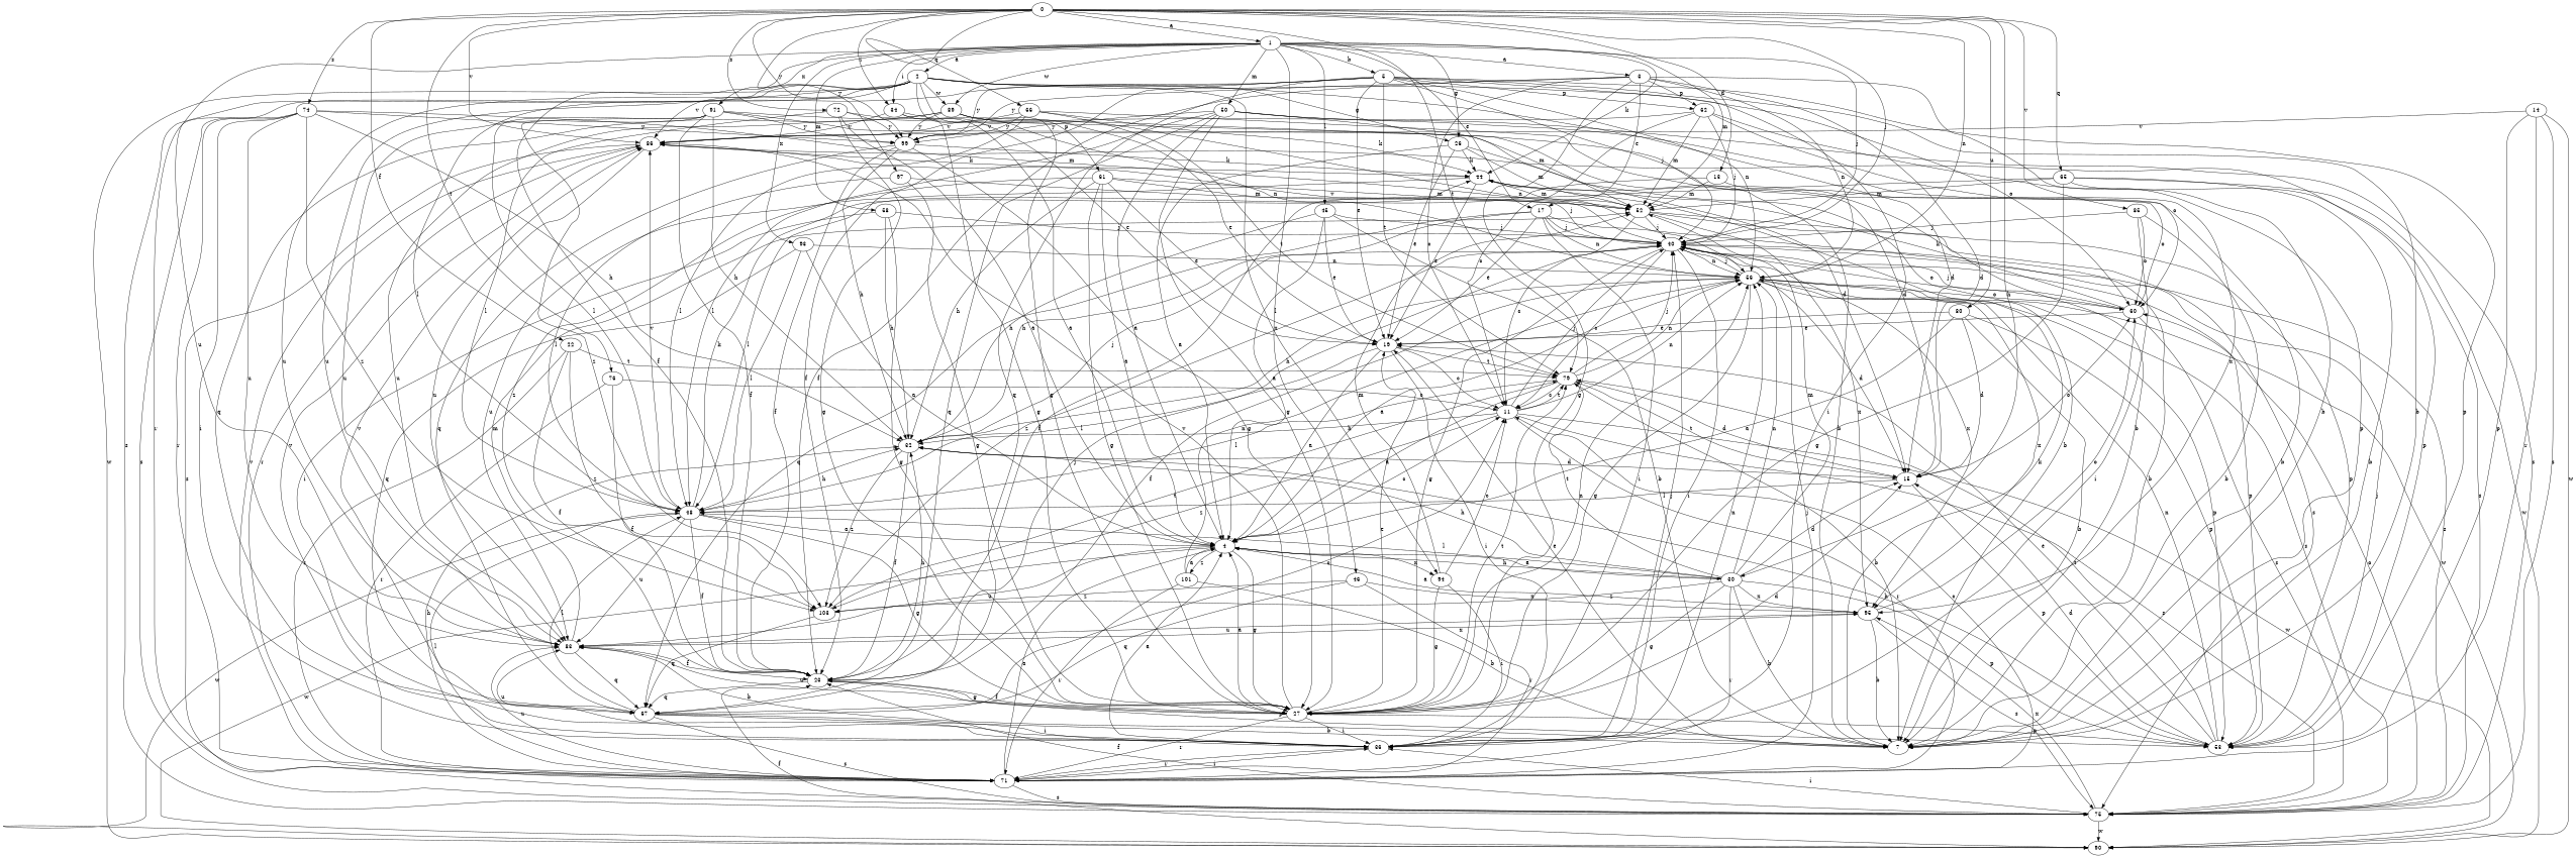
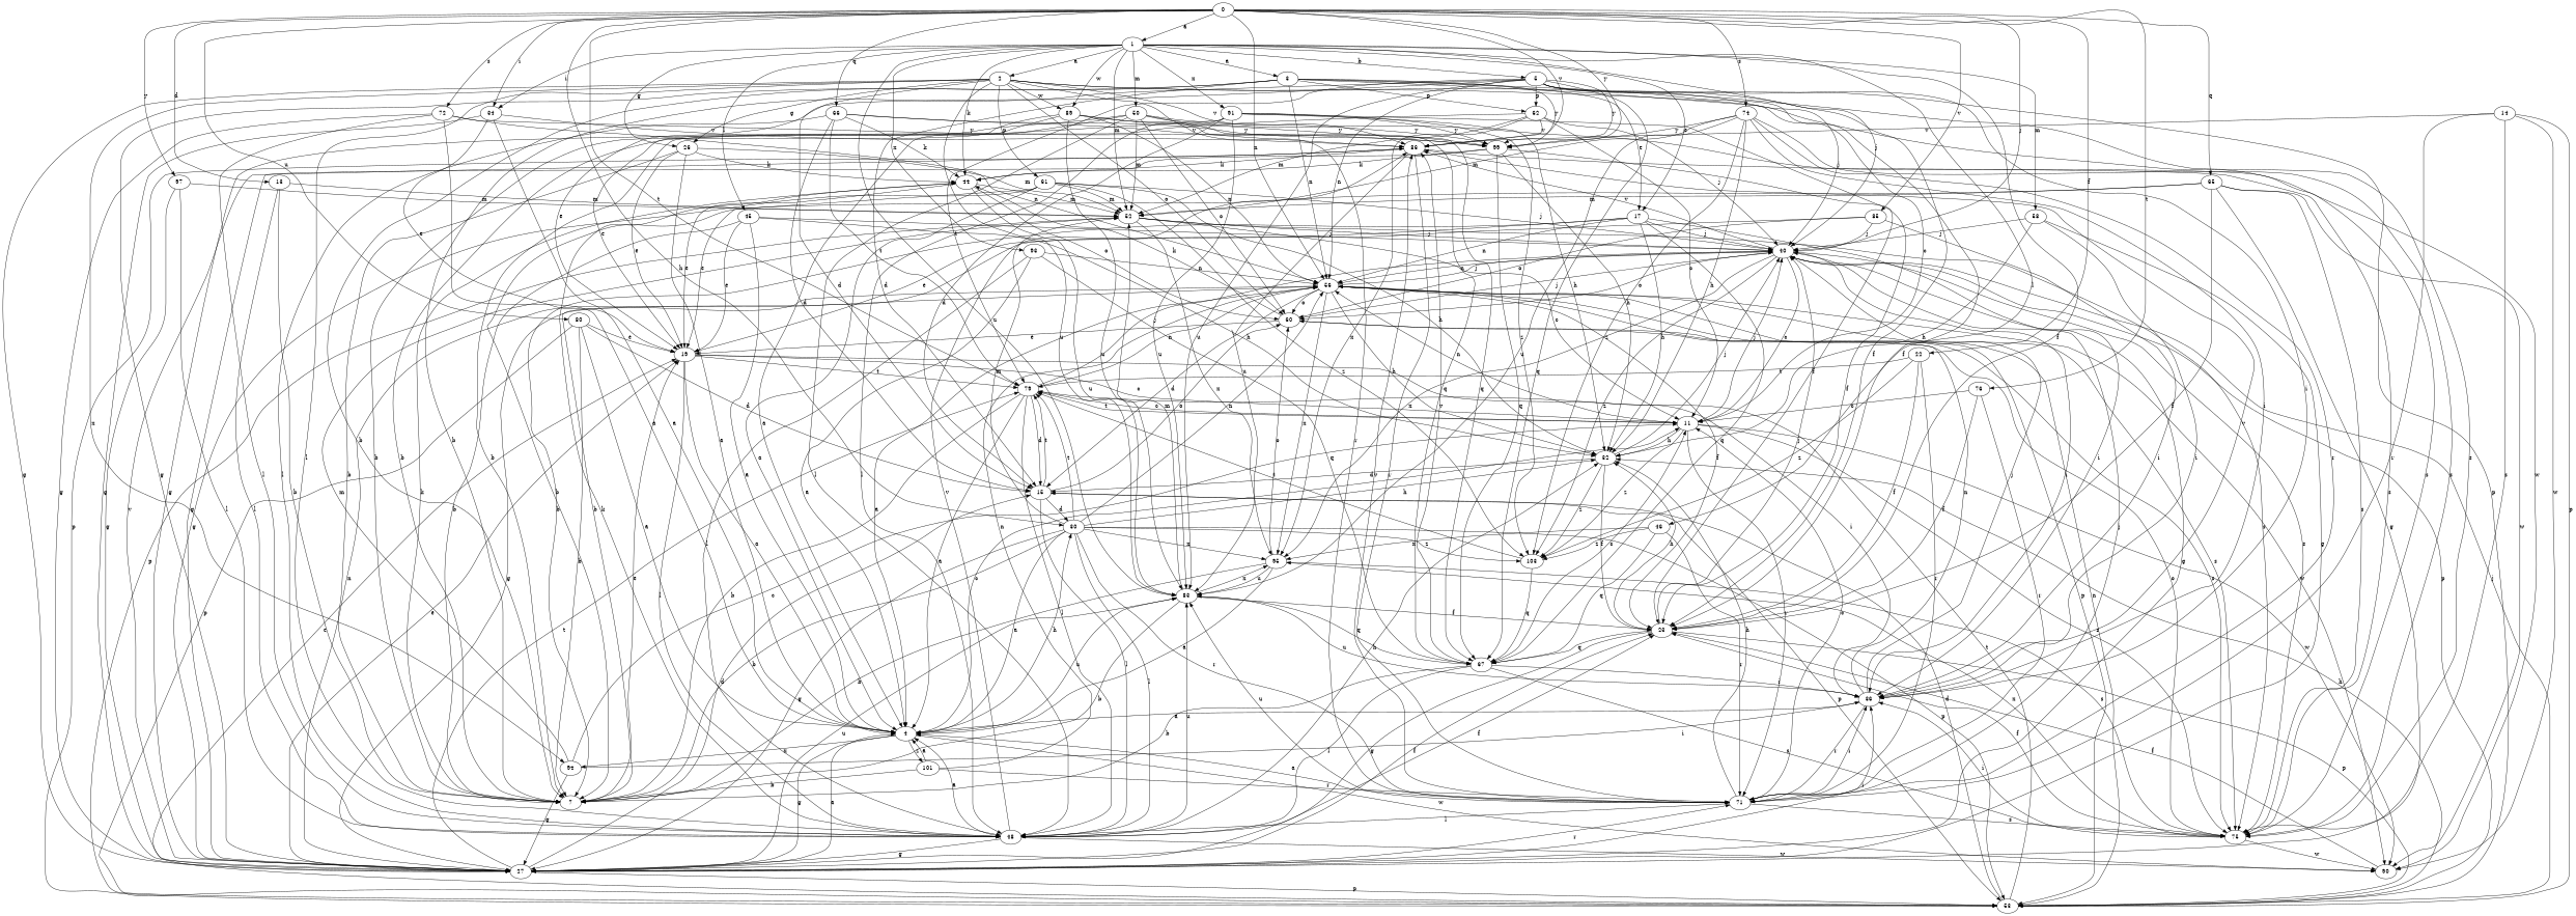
  strict digraph {
    0
    1
    13
    22
    30
    34
    40
    56
    65
    66
    72
    74
    76
    79
    80
    85
    86
    97
    99
    2
    3
    5
    17
    23
    26
    44
    45
    46
    50
    n30 [label=58]
    52
    83
    89
    91
    93
    48
    7
    14
    71
    75
    90
    n42 [label=53]
    103
    15
    27
    4
    32
    95
    19
    60
    11
    36
    67
    61
    94
    62
    101
    0 -> 1 [label=a]
    0 -> 13 [label=d]
    0 -> 22 [label=f]
    0 -> 30 [label=h]
    0 -> 34 [label=i]
    0 -> 40 [label=j]
    0 -> 56 [label=n]
    0 -> 65 [label=q]
    0 -> 66 [label=q]
    0 -> 72 [label=s]
    0 -> 74 [label=s]
    0 -> 76 [label=t]
    0 -> 79 [label=t]
    0 -> 80 [label=u]
    0 -> 85 [label=v]
    0 -> 86 [label=v]
    0 -> 97 [label=y]
    0 -> 99 [label=y]
    1 -> 34 [label=i]
    1 -> 40 [label=j]
    1 -> 2 [label=a]
    1 -> 3 [label=a]
    1 -> 5 [label=b]
    1 -> 17 [label=e]
    1 -> 23 [label=f]
    1 -> 26 [label=g]
    1 -> 44 [label=k]
    1 -> 45 [label=l]
    1 -> 46 [label=l]
    1 -> 50 [label=m]
    1 -> n30 [label=m]
    1 -> 52 [label=m]
    1 -> 83 [label=u]
    1 -> 89 [label=w]
    1 -> 91 [label=x]
    1 -> 93 [label=x]
    13 -> 52 [label=m]
    13 -> 48 [label=l]
    13 -> 7 [label=b]
    22 -> 79 [label=t]
    22 -> 23 [label=f]
    22 -> 71 [label=r]
    22 -> 103 [label=z]
    30 -> 56 [label=n]
    30 -> 79 [label=t]
    30 -> 52 [label=m]
    30 -> 48 [label=l]
    30 -> 7 [label=b]
    30 -> 71 [label=r]
    30 -> n42 [label=p]
    30 -> 103 [label=z]
-   30 -> 15 [label=d]
+   15 -> 30 [label=d]
    30 -> 27 [label=g]
    30 -> 4 [label=a]
    30 -> 32 [label=h]
    30 -> 95 [label=x]
    34 -> 86 [label=v]
    34 -> 27 [label=g]
    34 -> 4 [label=a]
    34 -> 19 [label=e]
    40 -> 56 [label=n]
    40 -> 86 [label=v]
    40 -> 75 [label=s]
    40 -> n42 [label=p]
    40 -> 103 [label=z]
    40 -> 27 [label=g]
    40 -> 95 [label=x]
    40 -> 60 [label=o]
    40 -> 11 [label=c]
    40 -> 36 [label=i]
    56 -> 40 [label=j]
    56 -> 23 [label=f]
    56 -> 75 [label=s]
    56 -> 90 [label=w]
    56 -> n42 [label=p]
    56 -> 15 [label=d]
    56 -> 27 [label=g]
    56 -> 4 [label=a]
    56 -> 32 [label=h]
    56 -> 95 [label=x]
    56 -> 60 [label=o]
    65 -> 23 [label=f]
    65 -> 52 [label=m]
    65 -> 7 [label=b]
    65 -> 75 [label=s]
    65 -> 90 [label=w]
    65 -> 27 [label=g]
    66 -> 79 [label=t]
    66 -> 86 [label=v]
    66 -> 99 [label=y]
    66 -> 44 [label=k]
    66 -> 48 [label=l]
    66 -> 15 [label=d]
    72 -> 56 [label=n]
    72 -> 99 [label=y]
    72 -> 48 [label=l]
    72 -> 27 [label=g]
    72 -> 4 [label=a]
    74 -> 99 [label=y]
    74 -> 52 [label=m]
    74 -> 83 [label=u]
    74 -> 71 [label=r]
    74 -> 75 [label=s]
    74 -> 103 [label=z]
    74 -> 32 [label=h]
    74 -> 36 [label=i]
    76 -> 23 [label=f]
    76 -> 71 [label=r]
    76 -> 11 [label=c]
    79 -> 40 [label=j]
    79 -> 56 [label=n]
    79 -> 48 [label=l]
    79 -> 7 [label=b]
    79 -> 15 [label=d]
    79 -> 4 [label=a]
    79 -> 11 [label=c]
    80 -> 7 [label=b]
    80 -> n42 [label=p]
    80 -> 15 [label=d]
    80 -> 4 [label=a]
    80 -> 19 [label=e]
    85 -> 40 [label=j]
    85 -> 7 [label=b]
    85 -> 60 [label=o]
    85 -> 36 [label=i]
    86 -> 44 [label=k]
    86 -> 83 [label=u]
    86 -> 71 [label=r]
    86 -> 75 [label=s]
    86 -> n42 [label=p]
    97 -> 52 [label=m]
    97 -> 48 [label=l]
    97 -> 27 [label=g]
    99 -> 23 [label=f]
    99 -> 44 [label=k]
    99 -> 27 [label=g]
    99 -> 32 [label=h]
    99 -> 67 [label=q]
    2 -> 86 [label=v]
    2 -> 26 [label=g]
    2 -> 83 [label=u]
    2 -> 89 [label=w]
    2 -> 48 [label=l]
    2 -> 71 [label=r]
    2 -> 75 [label=s]
    2 -> 90 [label=w]
    2 -> 15 [label=d]
    2 -> 27 [label=g]
    2 -> 60 [label=o]
    2 -> 61 [label=p]
    2 -> 94 [label=x]
    3 -> 56 [label=n]
    3 -> 99 [label=y]
    3 -> 17 [label=e]
    3 -> 23 [label=f]
    3 -> 7 [label=b]
    3 -> 15 [label=d]
    3 -> 27 [label=g]
    3 -> 11 [label=c]
    3 -> 62 [label=p]
    5 -> 40 [label=j]
    5 -> 56 [label=n]
    5 -> 79 [label=t]
    5 -> 99 [label=y]
    5 -> 23 [label=f]
    5 -> 83 [label=u]
    5 -> 7 [label=b]
    5 -> n42 [label=p]
    5 -> 19 [label=e]
    5 -> 36 [label=i]
    5 -> 67 [label=q]
    5 -> 62 [label=p]
    17 -> 40 [label=j]
    17 -> 56 [label=n]
    17 -> 7 [label=b]
    17 -> 32 [label=h]
    17 -> 19 [label=e]
    17 -> 36 [label=i]
    17 -> 67 [label=q]
    23 -> 40 [label=j]
    23 -> n42 [label=p]
    23 -> 27 [label=g]
    23 -> 32 [label=h]
    23 -> 67 [label=q]
    26 -> 44 [label=k]
    26 -> 52 [label=m]
    26 -> 7 [label=b]
    26 -> 4 [label=a]
    26 -> 19 [label=e]
    44 -> 52 [label=m]
    44 -> 83 [label=u]
    44 -> 19 [label=e]
    44 -> 60 [label=o]
    45 -> 40 [label=j]
    45 -> 7 [label=b]
    45 -> 4 [label=a]
    45 -> 32 [label=h]
    45 -> 19 [label=e]
    46 -> 71 [label=r]
    46 -> 103 [label=z]
    46 -> 95 [label=x]
    46 -> 67 [label=q]
    50 -> 99 [label=y]
    50 -> 52 [label=m]
    50 -> 48 [label=l]
    50 -> 75 [label=s]
    50 -> 27 [label=g]
    50 -> 4 [label=a]
    50 -> 60 [label=o]
    50 -> 67 [label=q]
    n30 -> 40 [label=j]
    n30 -> 27 [label=g]
    n30 -> 32 [label=h]
    n30 -> 36 [label=i]
    52 -> 40 [label=j]
    52 -> 75 [label=s]
    52 -> n42 [label=p]
    52 -> 95 [label=x]
    52 -> 11 [label=c]
    83 -> 23 [label=f]
    83 -> 52 [label=m]
    83 -> 7 [label=b]
    83 -> 95 [label=x]
    83 -> 67 [label=q]
    89 -> 56 [label=n]
    89 -> 99 [label=y]
    89 -> 83 [label=u]
    89 -> 7 [label=b]
    89 -> 19 [label=e]
    89 -> 67 [label=q]
    91 -> 99 [label=y]
    91 -> 23 [label=f]
    91 -> 83 [label=u]
    91 -> 48 [label=l]
    91 -> 7 [label=b]
    91 -> 103 [label=z]
    91 -> 15 [label=d]
    91 -> 32 [label=h]
    93 -> 56 [label=n]
    93 -> 48 [label=l]
    93 -> 4 [label=a]
    93 -> 67 [label=q]
    48 -> 86 [label=v]
    48 -> 23 [label=f]
    48 -> 44 [label=k]
    48 -> 83 [label=u]
    48 -> 90 [label=w]
    48 -> 27 [label=g]
    48 -> 4 [label=a]
    48 -> 32 [label=h]
    7 -> 44 [label=k]
    7 -> 19 [label=e]
    14 -> 86 [label=v]
    14 -> 71 [label=r]
    14 -> 75 [label=s]
    14 -> 90 [label=w]
    14 -> n42 [label=p]
    71 -> 40 [label=j]
    71 -> 86 [label=v]
    71 -> 83 [label=u]
    71 -> 48 [label=l]
    71 -> 75 [label=s]
    71 -> 4 [label=a]
    71 -> 32 [label=h]
    71 -> 11 [label=c]
    71 -> 36 [label=i]
    75 -> 23 [label=f]
    75 -> 90 [label=w]
    75 -> 95 [label=x]
    75 -> 60 [label=o]
    75 -> 36 [label=i]
    90 -> 23 [label=f]
    n42 -> 40 [label=j]
    n42 -> 56 [label=n]
    n42 -> 79 [label=t]
    n42 -> 15 [label=d]
    n42 -> 32 [label=h]
    n42 -> 19 [label=e]
    103 -> 79 [label=t]
    103 -> 67 [label=q]
    15 -> 79 [label=t]
    15 -> 48 [label=l]
    15 -> n42 [label=p]
    15 -> 60 [label=o]
    27 -> 56 [label=n]
    27 -> 79 [label=t]
    27 -> 86 [label=v]
    27 -> 23 [label=f]
    27 -> 83 [label=u]
    27 -> 71 [label=r]
    27 -> n42 [label=p]
    27 -> 15 [label=d]
    27 -> 4 [label=a]
    27 -> 19 [label=e]
    27 -> 36 [label=i]
    4 -> 30 [label=h]
    4 -> 83 [label=u]
    4 -> 90 [label=w]
    4 -> 27 [label=g]
    4 -> 11 [label=c]
    4 -> 94 [label=x]
    4 -> 101 [label=z]
    32 -> 40 [label=j]
    32 -> 23 [label=f]
    32 -> 103 [label=z]
    32 -> 15 [label=d]
    95 -> 83 [label=u]
    95 -> 7 [label=b]
    95 -> 75 [label=s]
    95 -> 4 [label=a]
    95 -> 60 [label=o]
    19 -> 79 [label=t]
    19 -> 48 [label=l]
    19 -> 4 [label=a]
    19 -> 11 [label=c]
    19 -> 36 [label=i]
    60 -> 40 [label=j]
    60 -> 44 [label=k]
    60 -> 75 [label=s]
    60 -> 19 [label=e]
    11 -> 40 [label=j]
    11 -> 56 [label=n]
    11 -> 79 [label=t]
    11 -> 71 [label=r]
    11 -> 75 [label=s]
    11 -> 90 [label=w]
    11 -> 103 [label=z]
    11 -> 32 [label=h]
    36 -> 40 [label=j]
    36 -> 56 [label=n]
    36 -> 86 [label=v]
    36 -> 83 [label=u]
    36 -> 71 [label=r]
    36 -> 4 [label=a]
    67 -> 86 [label=v]
    67 -> 48 [label=l]
    67 -> 7 [label=b]
    67 -> 75 [label=s]
    67 -> 11 [label=c]
    67 -> 36 [label=i]
    61 -> 40 [label=j]
    61 -> 52 [label=m]
    61 -> 103 [label=z]
    61 -> 27 [label=g]
    61 -> 4 [label=a]
    61 -> 32 [label=h]
    61 -> 19 [label=e]
    94 -> 52 [label=m]
    94 -> 27 [label=g]
    94 -> 11 [label=c]
    94 -> 36 [label=i]
    62 -> 40 [label=j]
    62 -> 86 [label=v]
    62 -> 52 [label=m]
-   62 -> 7 [label=p]
+   62 -> 7 [label=b]
    62 -> 95 [label=x]
    62 -> 11 [label=c]
    101 -> 56 [label=n]
    101 -> 7 [label=b]
    101 -> 71 [label=r]
    101 -> 4 [label=a]
  }
